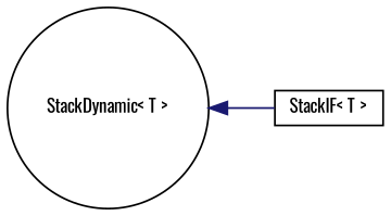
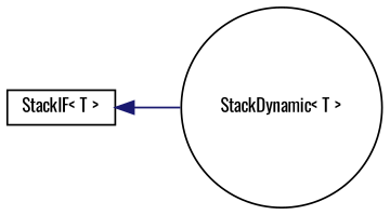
  digraph {
    rankdir=LR
    fontname=Oswald
    node [color=black fillcolor=white fontname=Oswald fontsize=10 style=filled]
    n1 [height=0.2 label="StackIF\< T \>" shape=box width=0.4]
    n2 [height=0.2 label="StackDynamic\< T \>" shape=circle width=0.4]
-   n2 -> n1 [color=midnightblue dir=back fontname=Oswald fontsize=10 labelfontname=Helvetica labelfontsize=10 style=solid]
+   n1 -> n2 [color=midnightblue dir=back fontname=Oswald fontsize=10 labelfontname=Helvetica labelfontsize=10 style=solid]
  }
